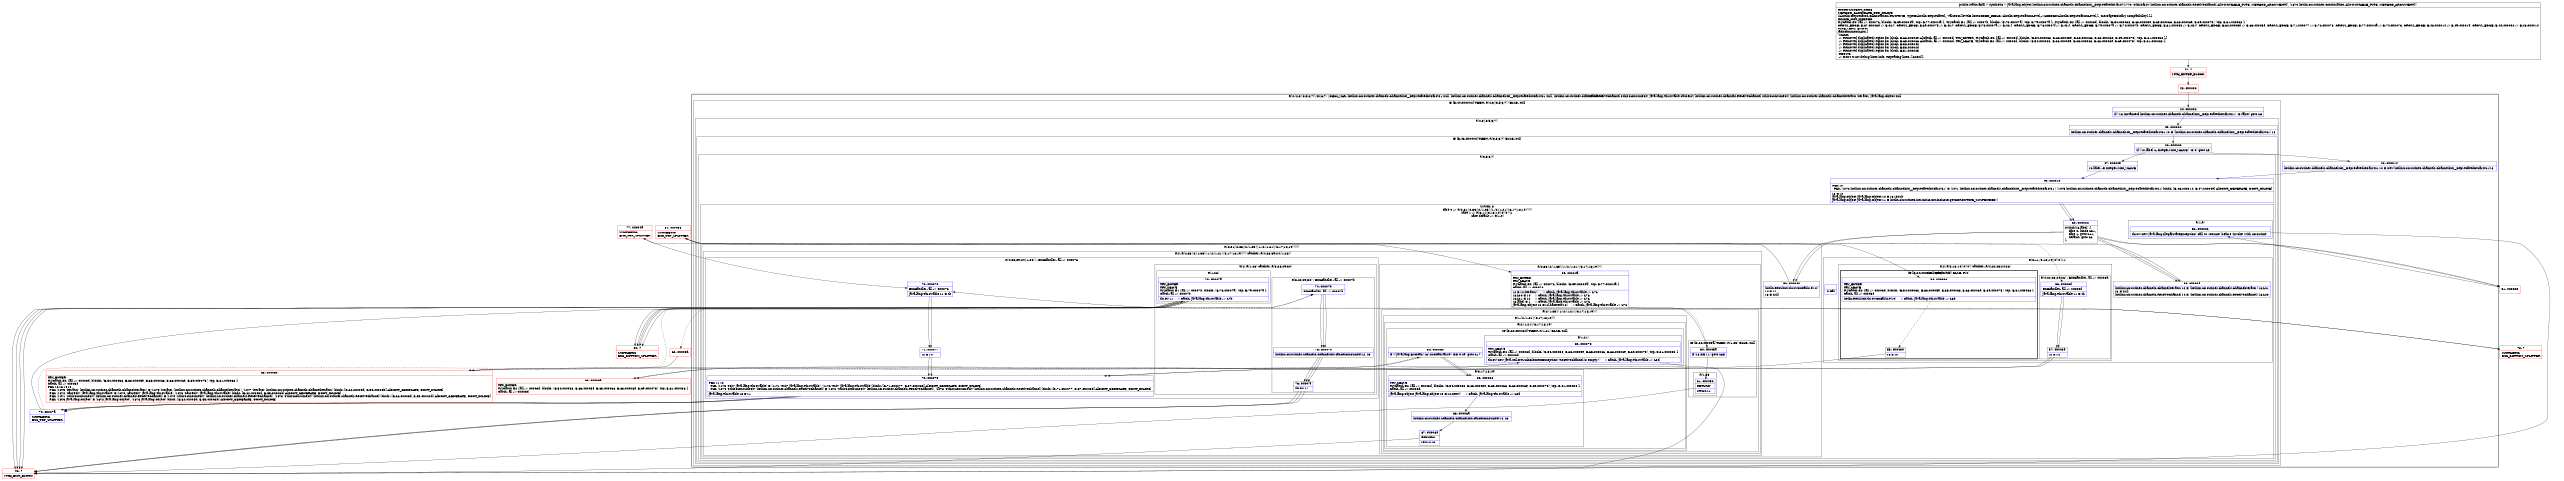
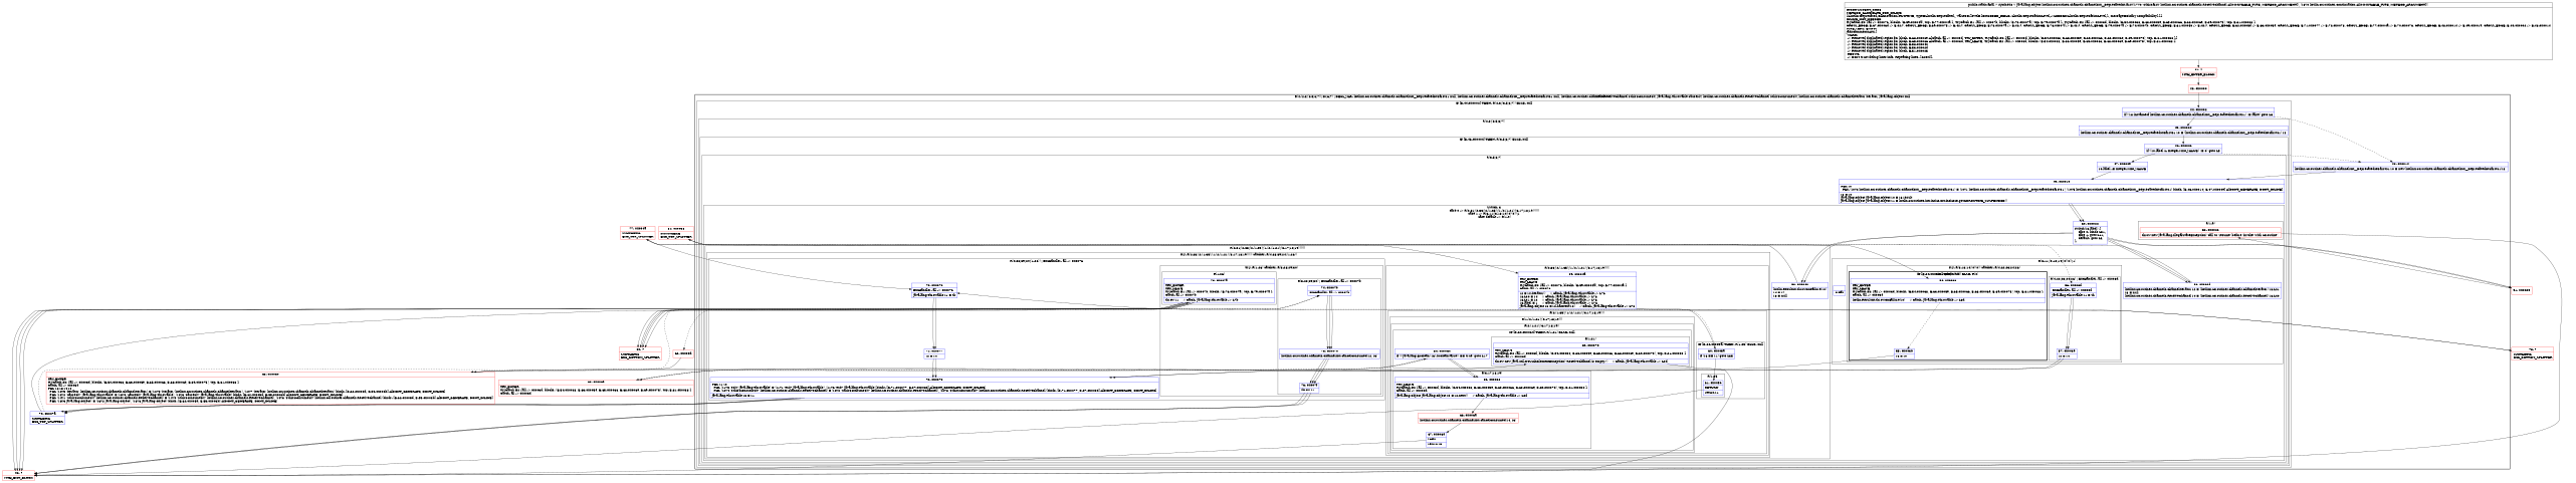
  digraph {
    node [color=blue shape=record]
    n1 [label="{61\:\ 0x005c|RETURN\l|return r1\l}"]
    n2 [label="{60\:\ 0x005a|if (r6 == r1) goto L35\l}"]
    n3 [label="{69\:\ 0x0075|TRY_LEAVE\lTryCatch #2 \{all \-\> 0x003d, blocks: (B:54:0x0038, B:63:0x005e, B:65:0x0066, B:68:0x006e, B:69:0x0075), top: B:81:0x0038 \}\lCatch: all \-\> 0x003d\l|throw new java.util.NoSuchElementException(\"ReceiveChannel is empty.\")     \/\/ Catch: java.lang.Throwable \-\> L3d\l}"]
    n4 [label="{64\:\ 0x0064|if (((java.lang.Boolean) r6).booleanValue() == true) goto L17\l}"]
    n5 [label="{65\:\ 0x0066|TRY_LEAVE\lTryCatch #2 \{all \-\> 0x003d, blocks: (B:54:0x0038, B:63:0x005e, B:65:0x0066, B:68:0x006e, B:69:0x0075), top: B:81:0x0038 \}\lCatch: all \-\> 0x003d\l|java.lang.Object java.lang.Object r5 = r2.next()     \/\/ Catch: java.lang.Throwable \-\> L3d\l}"]
-   n6 [label="{66\:\ 0x006a|kotlinx.coroutines.channels.ChannelsKt.cancelConsumed(r4, r3)\l}"]
-   n7 [label="{67\:\ 0x006d|RETURN\l|return r5\l}"]
+   n6 [color=red label="{66\:\ 0x006a|kotlinx.coroutines.channels.ChannelsKt.cancelConsumed(r4, r3)\l}"]
+   n7 [label="{67\:\ 0x006d|VARS\l|return r5\l}"]
    n8 [label="{59\:\ 0x004a|TRY_ENTER\lTRY_LEAVE\lTryCatch #0 \{all \-\> 0x0076, blocks: (B:59:0x004a), top: B:77:0x004a \}\lCatch: all \-\> 0x0076\l|r2 = r4.iterator()     \/\/ Catch: java.lang.Throwable \-\> L76\lr8.L$0 = r4     \/\/ Catch: java.lang.Throwable \-\> L76\lr8.L$1 = r2     \/\/ Catch: java.lang.Throwable \-\> L76\lr8.label = 1     \/\/ Catch: java.lang.Throwable \-\> L76\ljava.lang.Object r6 = r2.hasNext(r8)     \/\/ Catch: java.lang.Throwable \-\> L76\l}"]
    n9 [label="{73\:\ 0x007a|TRY_ENTER\lTRY_LEAVE\lTryCatch #1 \{all \-\> 0x007b, blocks: (B:73:0x007a), top: B:79:0x007a \}\lCatch: all \-\> 0x007b\l|throw r1     \/\/ Catch: java.lang.Throwable \-\> L7b\l}"]
    n10 [label="{74\:\ 0x007b|ExcHandler: all \-\> 0x007b\l}"]
    n11 [label="{75\:\ 0x007c|kotlinx.coroutines.channels.ChannelsKt.cancelConsumed(r2, r3)\l}"]
    n12 [label="{76\:\ 0x007f|throw r1\l}"]
    n13 [label="{70\:\ 0x0076|ExcHandler: all \-\> 0x0076\l|java.lang.Throwable r1 = th\l}"]
    n14 [label="{71\:\ 0x0077|r2 = r4\l}"]
    n15 [label="{72\:\ 0x0078|PHI: r1 r2 \l  PHI: (r1v3 'e$iv' java.lang.Throwable) = (r1v1 'e$iv' java.lang.Throwable), (r1v6 'e$iv' java.lang.Throwable) binds: [B:71:0x0077, B:57:0x003e] A[DONT_GENERATE, DONT_INLINE]\l  PHI: (r2v4 '$this$consume$iv' kotlinx.coroutines.channels.ReceiveChannel) = (r2v2 '$this$consume$iv' kotlinx.coroutines.channels.ReceiveChannel), (r2v8 '$this$consume$iv' kotlinx.coroutines.channels.ReceiveChannel) binds: [B:71:0x0077, B:57:0x003e] A[DONT_GENERATE, DONT_INLINE]\l|java.lang.Throwable r3 = r1\l}"]
    n16 [label="{58\:\ 0x0040|kotlin.ResultKt.throwOnFailure(r0)\lr4 = r7\lr3 = null\l}"]
    n17 [label="{54\:\ 0x0038|TRY_ENTER\lTRY_LEAVE\lTryCatch #2 \{all \-\> 0x003d, blocks: (B:54:0x0038, B:63:0x005e, B:65:0x0066, B:68:0x006e, B:69:0x0075), top: B:81:0x0038 \}\lCatch: all \-\> 0x003d\l|kotlin.ResultKt.throwOnFailure(r0)     \/\/ Catch: java.lang.Throwable \-\> L3d\l}"]
    n18 [label="{55\:\ 0x003b|r6 = r0\l}"]
    n19 [label="{56\:\ 0x003d|ExcHandler: all \-\> 0x003d\l|java.lang.Throwable r1 = th\l}"]
    n20 [label="{57\:\ 0x003e|r2 = r4\l}"]
    n21 [label="{53\:\ 0x002d|kotlinx.coroutines.channels.ChannelIterator r2 = (kotlinx.coroutines.channels.ChannelIterator) r8.L$1\lr3 = null\lkotlinx.coroutines.channels.ReceiveChannel r4 = (kotlinx.coroutines.channels.ReceiveChannel) r8.L$0\l}"]
    n22 [label="{|break\l}"]
-   n23 [label="{52\:\ 0x002c|throw new java.lang.IllegalStateException(\"call to 'resume' before 'invoke' with coroutine\")\l}"]
+   n23 [color=red label="{52\:\ 0x002c|throw new java.lang.IllegalStateException(\"call to 'resume' before 'invoke' with coroutine\")\l}"]
    n24 [label="{50\:\ 0x0022|switch(r8.label) \{\l    case 0: binds L31;\l    case 1: goto L11;\l    default: goto L8;\l\}\l}"]
    n25 [label="{47\:\ 0x000e|r0.label \-= Integer.MIN_VALUE\l}"]
    n26 [label="{49\:\ 0x0019|PHI: r0 \l  PHI: (r0v2 kotlinx.coroutines.channels.ChannelsKt__DeprecatedKt$first$1) = (r0v1 kotlinx.coroutines.channels.ChannelsKt__DeprecatedKt$first$1), (r0v5 kotlinx.coroutines.channels.ChannelsKt__DeprecatedKt$first$1) binds: [B:48:0x0014, B:47:0x000e] A[DONT_GENERATE, DONT_INLINE]\l|r8 = r0\ljava.lang.Object java.lang.Object r0 = r8.result\ljava.lang.Object java.lang.Object r1 = kotlin.coroutines.intrinsics.IntrinsicsKt.getCOROUTINE_SUSPENDED()\l}"]
    n27 [label="{46\:\ 0x000c|if ((r0.label & Integer.MIN_VALUE) != 0) goto L5\l}"]
    n28 [label="{45\:\ 0x0004|kotlinx.coroutines.channels.ChannelsKt__DeprecatedKt$first$1 r0 = (kotlinx.coroutines.channels.ChannelsKt__DeprecatedKt$first$1) r8\l}"]
    n29 [label="{44\:\ 0x0002|if ((r8 instanceof kotlinx.coroutines.channels.ChannelsKt__DeprecatedKt$first$1) != false) goto L3\l}"]
    n30 [label="{48\:\ 0x0014|kotlinx.coroutines.channels.ChannelsKt__DeprecatedKt$first$1 r0 = new kotlinx.coroutines.channels.ChannelsKt__DeprecatedKt$first$1(r8)\l}"]
    n31 [color=red label="{42\:\ ?|MTH_EXIT_BLOCK\l}"]
    n32 [color=red label="{62\:\ 0x005d}"]
    n33 [color=red label="{68\:\ 0x006e|TRY_ENTER\lTryCatch #2 \{all \-\> 0x003d, blocks: (B:54:0x0038, B:63:0x005e, B:65:0x0066, B:68:0x006e, B:69:0x0075), top: B:81:0x0038 \}\lCatch: all \-\> 0x003d\l}"]
    n34 [color=red label="{78\:\ ?|SYNTHETIC\lEXC_BOTTOM_SPLITTER\l}"]
    n35 [color=red label="{80\:\ ?|SYNTHETIC\lEXC_BOTTOM_SPLITTER\l}"]
    n36 [label="{79\:\ 0x007a|SYNTHETIC\lEXC_TOP_SPLITTER\l}"]
    n37 [color=red label="{77\:\ 0x004a|SYNTHETIC\lEXC_TOP_SPLITTER\l}"]
    n38 [color=red label="{63\:\ 0x005e|TRY_ENTER\lTryCatch #2 \{all \-\> 0x003d, blocks: (B:54:0x0038, B:63:0x005e, B:65:0x0066, B:68:0x006e, B:69:0x0075), top: B:81:0x0038 \}\lCatch: all \-\> 0x003d\lPHI: r2 r3 r4 r6 \l  PHI: (r2v5 'iterator' kotlinx.coroutines.channels.ChannelIterator) = (r2v3 'iterator' kotlinx.coroutines.channels.ChannelIterator), (r2v7 'iterator' kotlinx.coroutines.channels.ChannelIterator) binds: [B:62:0x005d, B:55:0x003b] A[DONT_GENERATE, DONT_INLINE]\l  PHI: (r3v2 'cause$iv' java.lang.Throwable) = (r3v0 'cause$iv' java.lang.Throwable), (r3v3 'cause$iv' java.lang.Throwable) binds: [B:62:0x005d, B:55:0x003b] A[DONT_GENERATE, DONT_INLINE]\l  PHI: (r4v1 '$this$consume$iv' kotlinx.coroutines.channels.ReceiveChannel) = (r4v0 '$this$consume$iv' kotlinx.coroutines.channels.ReceiveChannel), (r4v3 '$this$consume$iv' kotlinx.coroutines.channels.ReceiveChannel) binds: [B:62:0x005d, B:55:0x003b] A[DONT_GENERATE, DONT_INLINE]\l  PHI: (r6v3 java.lang.Object) = (r6v2 java.lang.Object), (r6v6 java.lang.Object) binds: [B:62:0x005d, B:55:0x003b] A[DONT_GENERATE, DONT_INLINE]\l}"]
-   n39 [color=red label="{81\:\ 0x0038|SYNTHETIC\lEXC_TOP_SPLITTER\l}"]
+   n39 [color=red label="{81\:\ 0x0038|IMMUTABLE\lEXC_TOP_SPLITTER\l}"]
    n40 [color=red label="{51\:\ 0x0025}"]
    n41 [color=red label="{41\:\ ?|MTH_ENTER_BLOCK\l}"]
    n42 [color=red label="{43\:\ 0x0000}"]
    n43 [label="{public static final \/* synthetic *\/ java.lang.Object kotlinx.coroutines.channels.ChannelsKt__DeprecatedKt.first((r7v0 '$this$first' kotlinx.coroutines.channels.ReceiveChannel A[IMMUTABLE_TYPE, METHOD_ARGUMENT]), (r8v0 kotlin.coroutines.Continuation A[IMMUTABLE_TYPE, METHOD_ARGUMENT]))  | INCONSISTENT_CODE\lMETHOD_CANDIDATE_FOR_INLINE\l\{Lkotlin\/Deprecated;=Annotation\{RUNTIME, type=Lkotlin\/Deprecated;, values=\{level=\{ENCODED_FIELD: Lkotlin\/DeprecationLevel;\-\>HIDDEN:Lkotlin\/DeprecationLevel;\}, message=Binary compatibility\}\}\}\lINLINE_NOT_NEEDED\lTryCatch #0 \{all \-\> 0x0076, blocks: (B:59:0x004a), top: B:77:0x004a \}, TryCatch #1 \{all \-\> 0x007b, blocks: (B:73:0x007a), top: B:79:0x007a \}, TryCatch #2 \{all \-\> 0x003d, blocks: (B:54:0x0038, B:63:0x005e, B:65:0x0066, B:68:0x006e, B:69:0x0075), top: B:81:0x0038 \}\lCROSS_EDGE: B:67:0x006d \-\> B:42:?, CROSS_EDGE: B:69:0x0075 \-\> B:42:?, CROSS_EDGE: B:73:0x007a \-\> B:42:?, CROSS_EDGE: B:76:0x007f \-\> B:42:?, CROSS_EDGE: B:79:0x007a \-\> B:74:0x007b, CROSS_EDGE: B:61:0x005c \-\> B:42:?, CROSS_EDGE: B:62:0x005d \-\> B:63:0x005e, CROSS_EDGE: B:71:0x0077 \-\> B:72:0x0078, CROSS_EDGE: B:77:0x004a \-\> B:70:0x0076, CROSS_EDGE: B:48:0x0014 \-\> B:49:0x0019, CROSS_EDGE: B:44:0x0002 \-\> B:48:0x0014\lTYPE_VARS: EMPTY\lJadxCommentsAttr\{\l WARN: \l \-\> Removed duplicated region for block: B:68:0x006e A[Catch: all \-\> 0x003d, TRY_ENTER, TryCatch #2 \{all \-\> 0x003d, blocks: (B:54:0x0038, B:63:0x005e, B:65:0x0066, B:68:0x006e, B:69:0x0075), top: B:81:0x0038 \}]\l \-\> Removed duplicated region for block: B:65:0x0066 A[Catch: all \-\> 0x003d, TRY_LEAVE, TryCatch #2 \{all \-\> 0x003d, blocks: (B:54:0x0038, B:63:0x005e, B:65:0x0066, B:68:0x006e, B:69:0x0075), top: B:81:0x0038 \}]\l \-\> Removed duplicated region for block: B:58:0x0040 \l \-\> Removed duplicated region for block: B:53:0x002d \l \-\> Removed duplicated region for block: B:51:0x0025 \l DEBUG: \l \-\> Don't trust debug lines info. Repeating lines: [62=4]\}\l}" color=""]
    subgraph cluster_1 {
      label="R(4:(2:3|(3:5|6|7))|40|6|7) | DECL_VAR: kotlinx.coroutines.channels.ChannelsKt__DeprecatedKt$first$1 null, kotlinx.coroutines.channels.ChannelsKt__DeprecatedKt$first$1 null, kotlinx.coroutines.channels.ReceiveChannel $this$consume$iv, java.lang.Throwable cause$iv, kotlinx.coroutines.channels.ReceiveChannel $this$consume$iv, kotlinx.coroutines.channels.ChannelIterator iterator, java.lang.Object null\l"
      n30
      subgraph cluster_2 {
        label="IF [B:44:0x0002] THEN: R(2:3|(3:5|6|7)) ELSE: null"
        n29
        subgraph cluster_3 {
          label="R(2:3|(3:5|6|7))"
          n28
          subgraph cluster_4 {
            label="IF [B:46:0x000c] THEN: R(3:5|6|7) ELSE: null"
            n27
            subgraph cluster_5 {
              label="R(3:5|6|7)"
              n25
              n26
              subgraph cluster_6 {
                label="Switch: 3\n case 0 -> R(2:31|(2:33|(2:(1:35)|(1:(2:(1:21)|(3:17|18|19))))))\n case 1 -> R(3:11|(3:13|14|(0)(0))|1)\n case default -> R(1:9)"
                n24
                subgraph cluster_7 {
                  label="R(2:31|(2:33|(2:(1:35)|(1:(2:(1:21)|(3:17|18|19))))))"
                  n16
                  subgraph cluster_8 {
                    label="Try: R(2:33|(2:(1:35)|(1:(2:(1:21)|(3:17|18|19))))) catches: R(4:38|39|24|(1:26))"
                    subgraph cluster_9 {
                      label="R(2:33|(2:(1:35)|(1:(2:(1:21)|(3:17|18|19)))))"
                      n8
                      subgraph cluster_10 {
                        label="R(2:(1:35)|(1:(2:(1:21)|(3:17|18|19))))"
                        subgraph cluster_11 {
                          label="IF [B:60:0x005a] THEN: R(1:35) ELSE: null"
                          n2
                          subgraph cluster_12 {
                            label="R(1:35)"
                            n1
                          }
                        }
                        subgraph cluster_13 {
                          label="R(1:(2:(1:21)|(3:17|18|19)))"
                          subgraph cluster_14 {
                            label="R(2:(1:21)|(3:17|18|19))"
                            subgraph cluster_15 {
                              label="IF [B:64:0x0064] THEN: R(1:21) ELSE: null"
                              n4
                              subgraph cluster_16 {
                                label="R(1:21)"
                                n3
                              }
                            }
                            subgraph cluster_17 {
                              label="R(3:17|18|19)"
                              n5
                              n6
                              n7
                            }
                          }
                        }
                      }
                    }
                    subgraph cluster_18 {
                      label="R(4:38|39|24|(1:26)) | ExcHandler: all \-\> 0x0076\l"
                      n13
                      n14
                      n15
                      subgraph cluster_19 {
                        label="Try: R(1:26) catches: R(3:28|29|30)"
                        subgraph cluster_20 {
                          label="R(1:26)"
                          n9
                        }
                        subgraph cluster_21 {
                          label="R(3:28|29|30) | ExcHandler: all \-\> 0x007b\l"
                          n10
                          n11
                          n12
                        }
                      }
                    }
                  }
                }
                subgraph cluster_22 {
                  label="R(3:11|(3:13|14|(0)(0))|1)"
                  n21
                  n22
                  subgraph cluster_23 {
                    label="Try: R(3:13|14|(0)(0)) catches: R(4:22|23|24|26)"
                    subgraph cluster_24 {
                      label="R(3:13|14|(0)(0))"
                      n17
                      n18
                      subgraph cluster_25 {
                        label="IF [B:64:0x0064] THEN: R(0) ELSE: R(0)"
                        subgraph cluster_26 {
                          label="R(0)"
                        }
                        subgraph cluster_27 {
                          label="R(0)"
                        }
                      }
                    }
                    subgraph cluster_28 {
                      label="R(4:22|23|24|26) | ExcHandler: all \-\> 0x003d\l"
                      n19
                      n20
                    }
                  }
                }
                subgraph cluster_29 {
                  label="R(1:9)"
                  n23
                }
              }
            }
          }
        }
      }
      subgraph cluster_30 {
        label="Switch: 0"
      }
    }
    subgraph cluster_31 {
      label="R(4:38|39|24|(1:26)) | ExcHandler: all \-\> 0x0076\l"
      subgraph cluster_32 {
        label="Try: R(1:26) catches: R(3:28|29|30)"
        subgraph cluster_33 {
          label="R(1:26)"
        }
        subgraph cluster_34 {
          label="R(3:28|29|30) | ExcHandler: all \-\> 0x007b\l"
        }
      }
    }
    subgraph cluster_35 {
      label="R(3:28|29|30) | ExcHandler: all \-\> 0x007b\l"
    }
    subgraph cluster_36 {
      label="R(4:22|23|24|26) | ExcHandler: all \-\> 0x003d\l"
    }
    n1 -> n31
    n2 -> n1
    n2 -> n32 [style=dashed]
    n3 -> n31
    n4 -> n5
    n4 -> n5
    n4 -> n33 [style=dashed]
    n4 -> n33 [style=dashed]
    n5 -> n6
    n6 -> n7
    n7 -> n31
    n8 -> n2
    n8 -> n34
    n9 -> n31
    n9 -> n31
    n9 -> n31
    n9 -> n31
    n9 -> n35
    n9 -> n35
    n9 -> n35
    n9 -> n35
    n10 -> n11
    n10 -> n11
    n10 -> n11
    n11 -> n12
    n11 -> n12
    n11 -> n12
    n12 -> n31
    n12 -> n31
    n12 -> n31
    n13 -> n14
    n13 -> n14
    n14 -> n15
    n14 -> n15
    n15 -> n36
    n15 -> n36
    n15 -> n36
    n15 -> n36
    n16 -> n37
    n17 -> n18 [style=dashed]
    n18 -> n38
    n19 -> n20
    n19 -> n20
    n20 -> n15
    n20 -> n15
    n21 -> n39
    n23 -> n31
    n24 -> n16
    n24 -> n16
    n24 -> n21
    n24 -> n21
    n24 -> n40
    n24 -> n40
    n25 -> n26
    n26 -> n24
    n26 -> n24
    n27 -> n25
-   n27 -> n30 [style=solid]
+   n27 -> n30 [style=dashed]
    n28 -> n27
    n29 -> n28
+   n29 -> n30 [style=dashed]
    n30 -> n26
    n32 -> n38
    n33 -> n3
    n34 -> n13
    n35 -> n10
    n36 -> n9
    n36 -> n10 [style=dashed]
-   n39 -> n8
+   n37 -> n8
    n37 -> n13
    n38 -> n4
    n39 -> n17
    n39 -> n19 [style=dashed]
    n40 -> n23
    n41 -> n42
    n42 -> n29
    n43 -> n41
  }
